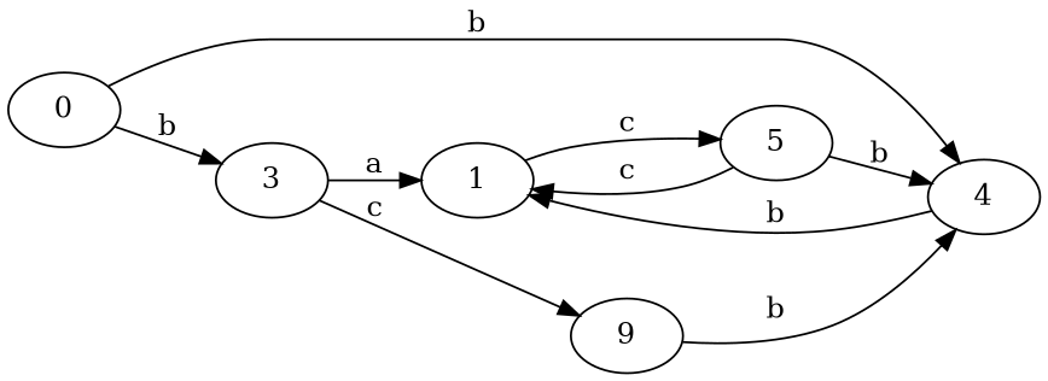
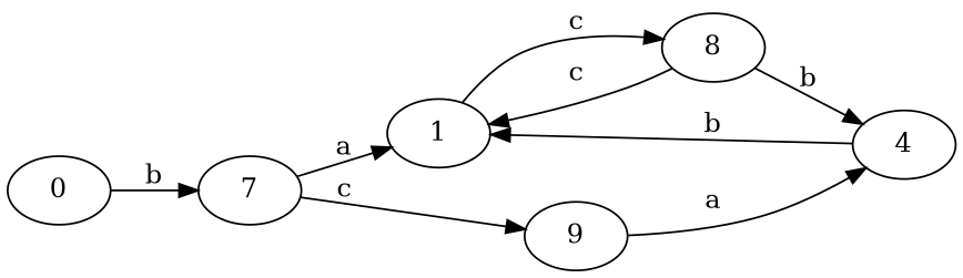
  strict digraph {
    rankdir=LR
    1
-   5
+   5 [label=8]
    4
-   3
+   3 [label=7]
    n5 [label=9]
    0
    1 -> 5 [label=c]
    5 -> 1 [label=c]
    5 -> 4 [label=b]
    4 -> 1 [label=b]
    3 -> 1 [label=a]
    3 -> n5 [label=c]
-   n5 -> 4 [label=b]
-   0 -> 4 [label=b]
+   n5 -> 4 [label=a]
    0 -> 3 [label=b]
  }
